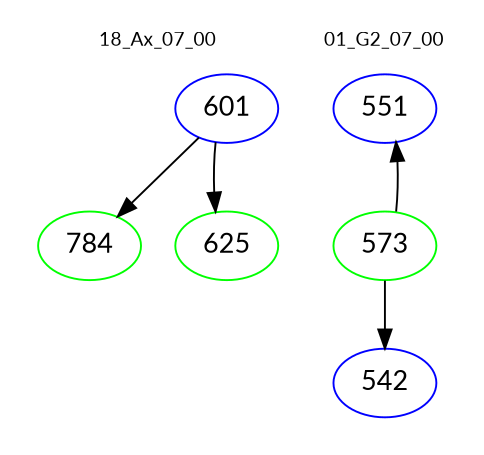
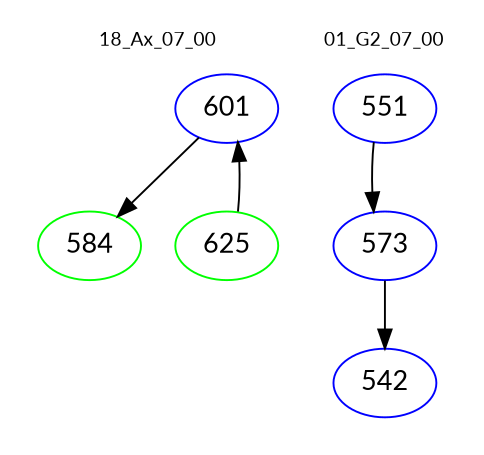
  digraph {
    fontname=Lato
    node [color=blue fontname=Lato]
    edge [color=black fontname=Lato]
    n1 [label=601]
-   n2 [color=green label=784]
+   n2 [color=green label=584]
    n3 [color=green label=625]
    n4 [label=551]
    n5 [label=542]
-   n6 [color=green label=573]
+   n6 [label=573]
    subgraph cluster_1 {
      color=white
      fontsize=10
      label="18_Ax_07_00"
      n1
      n2
      n3
    }
    subgraph cluster_2 {
      color=white
      fontsize=10
      label="01_G2_07_00"
      n4
      n5
      n6
    }
    n1 -> n2
-   n1 -> n3
-   n6 -> n4
+   n3 -> n1
+   n4 -> n6
    n6 -> n5
  }
